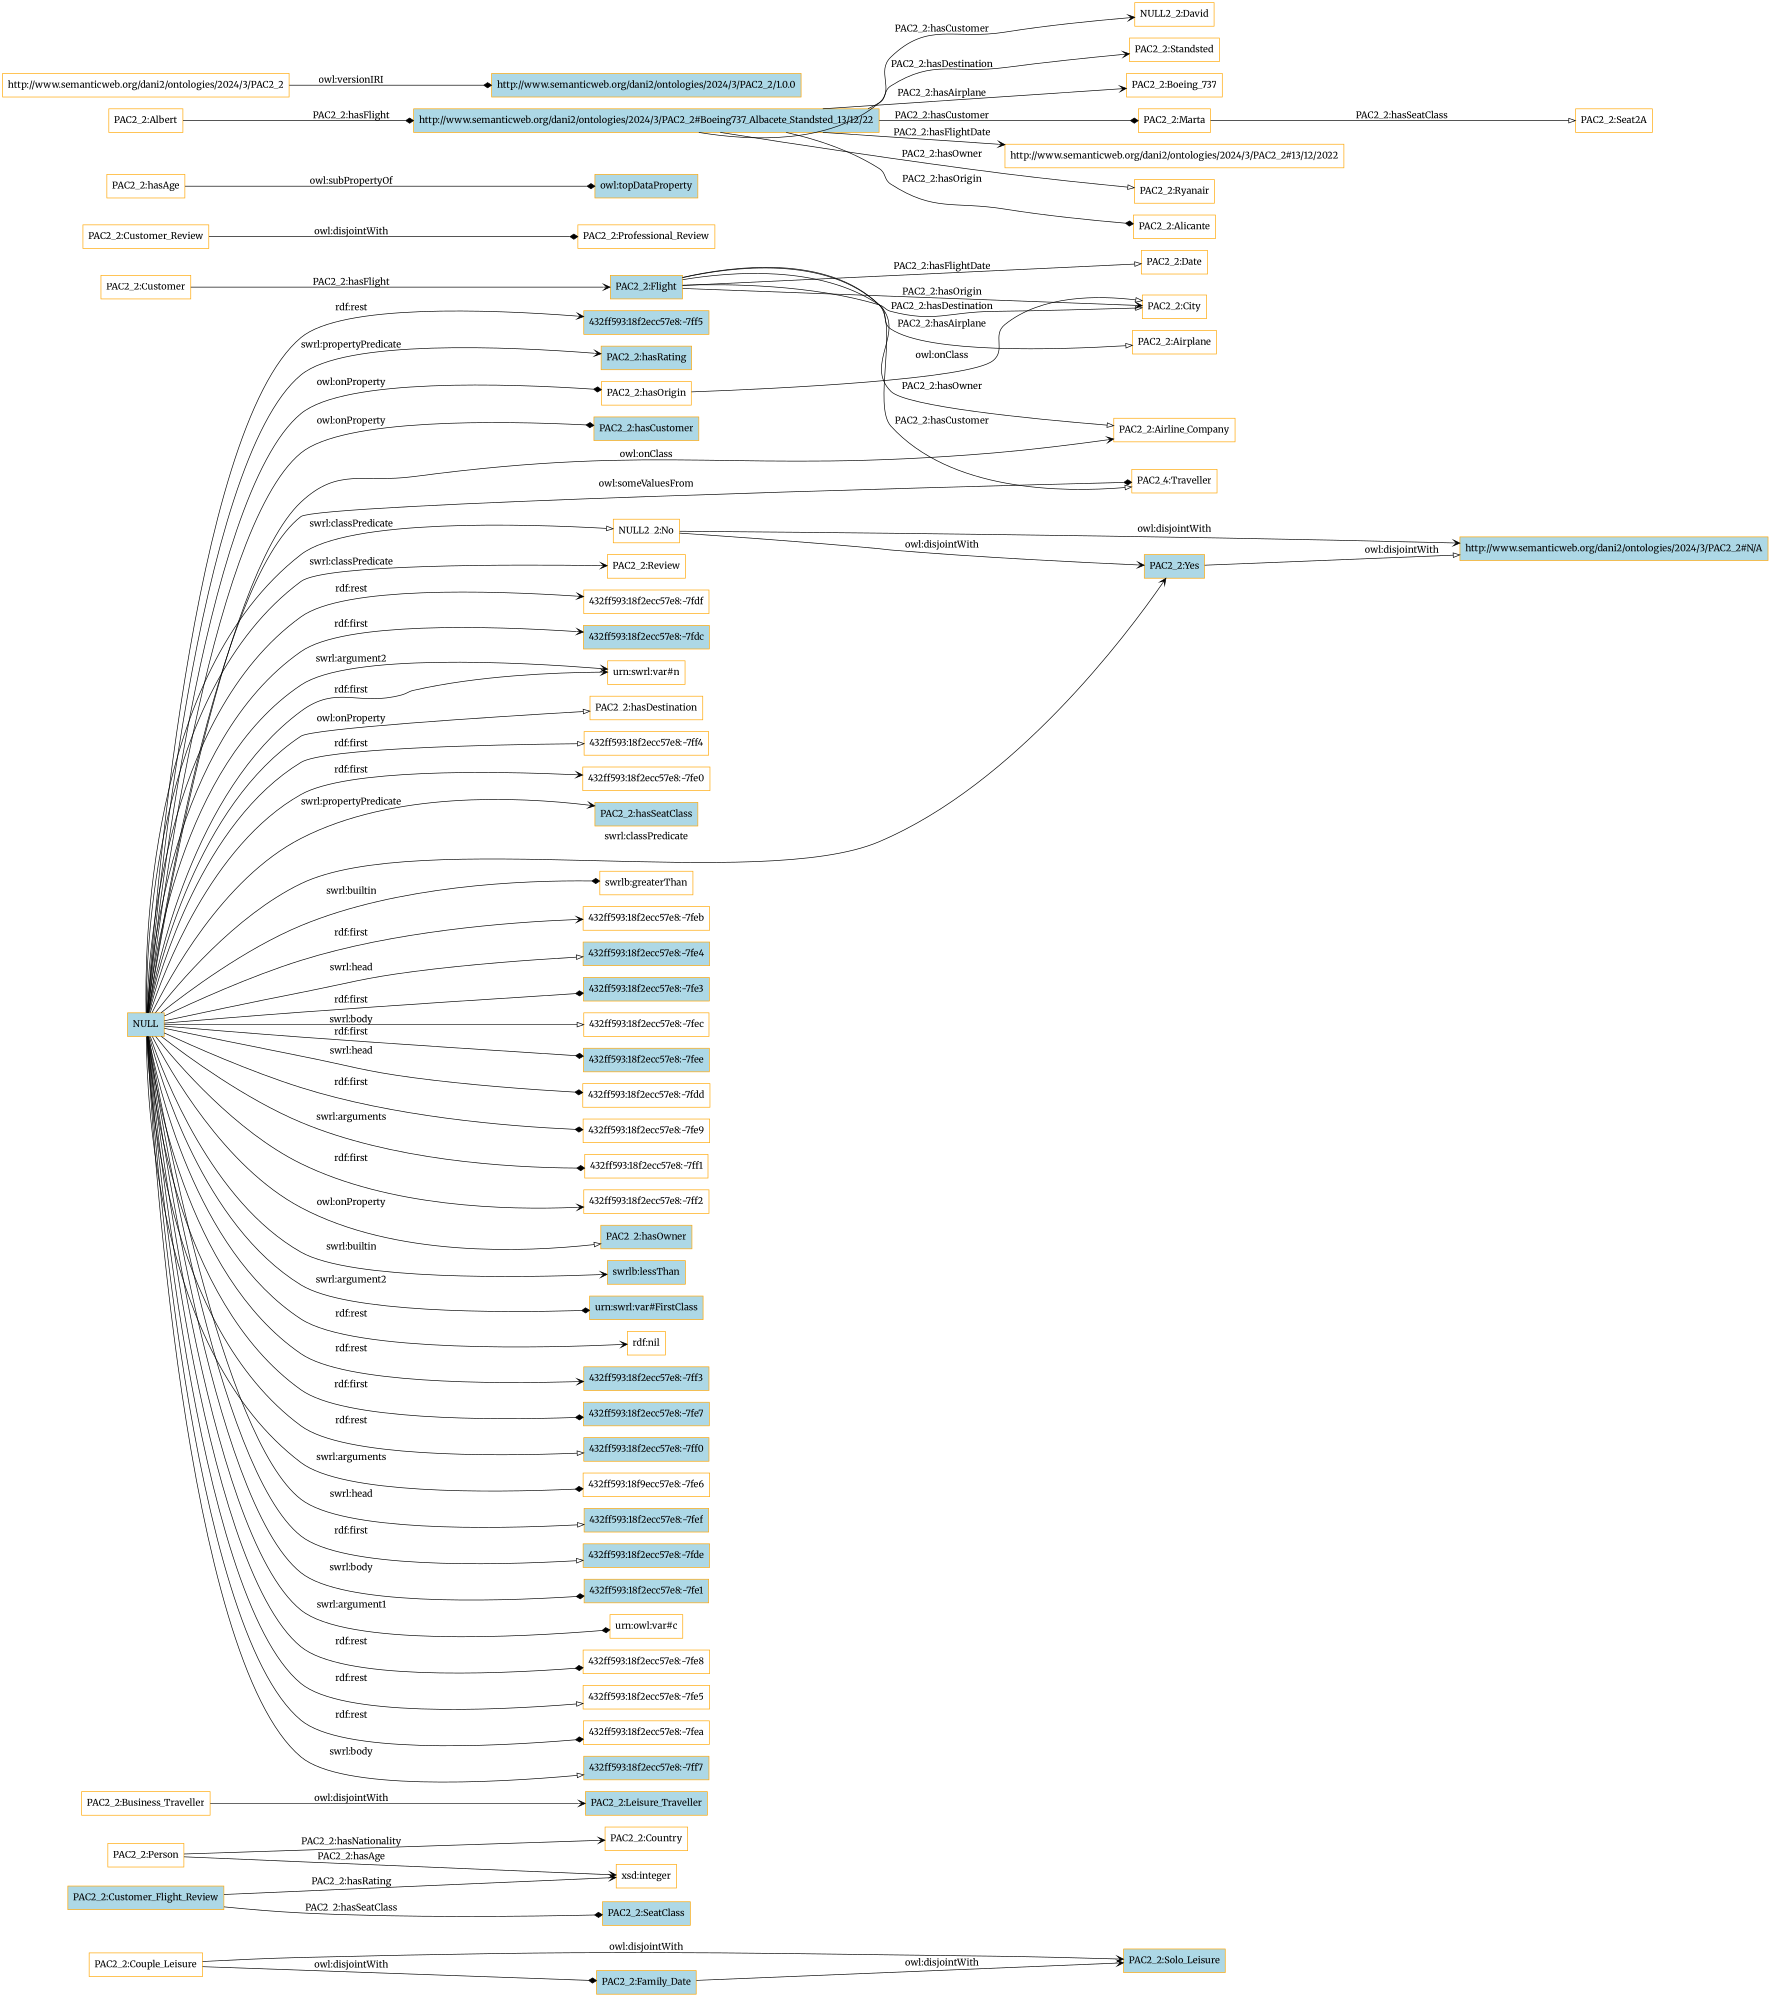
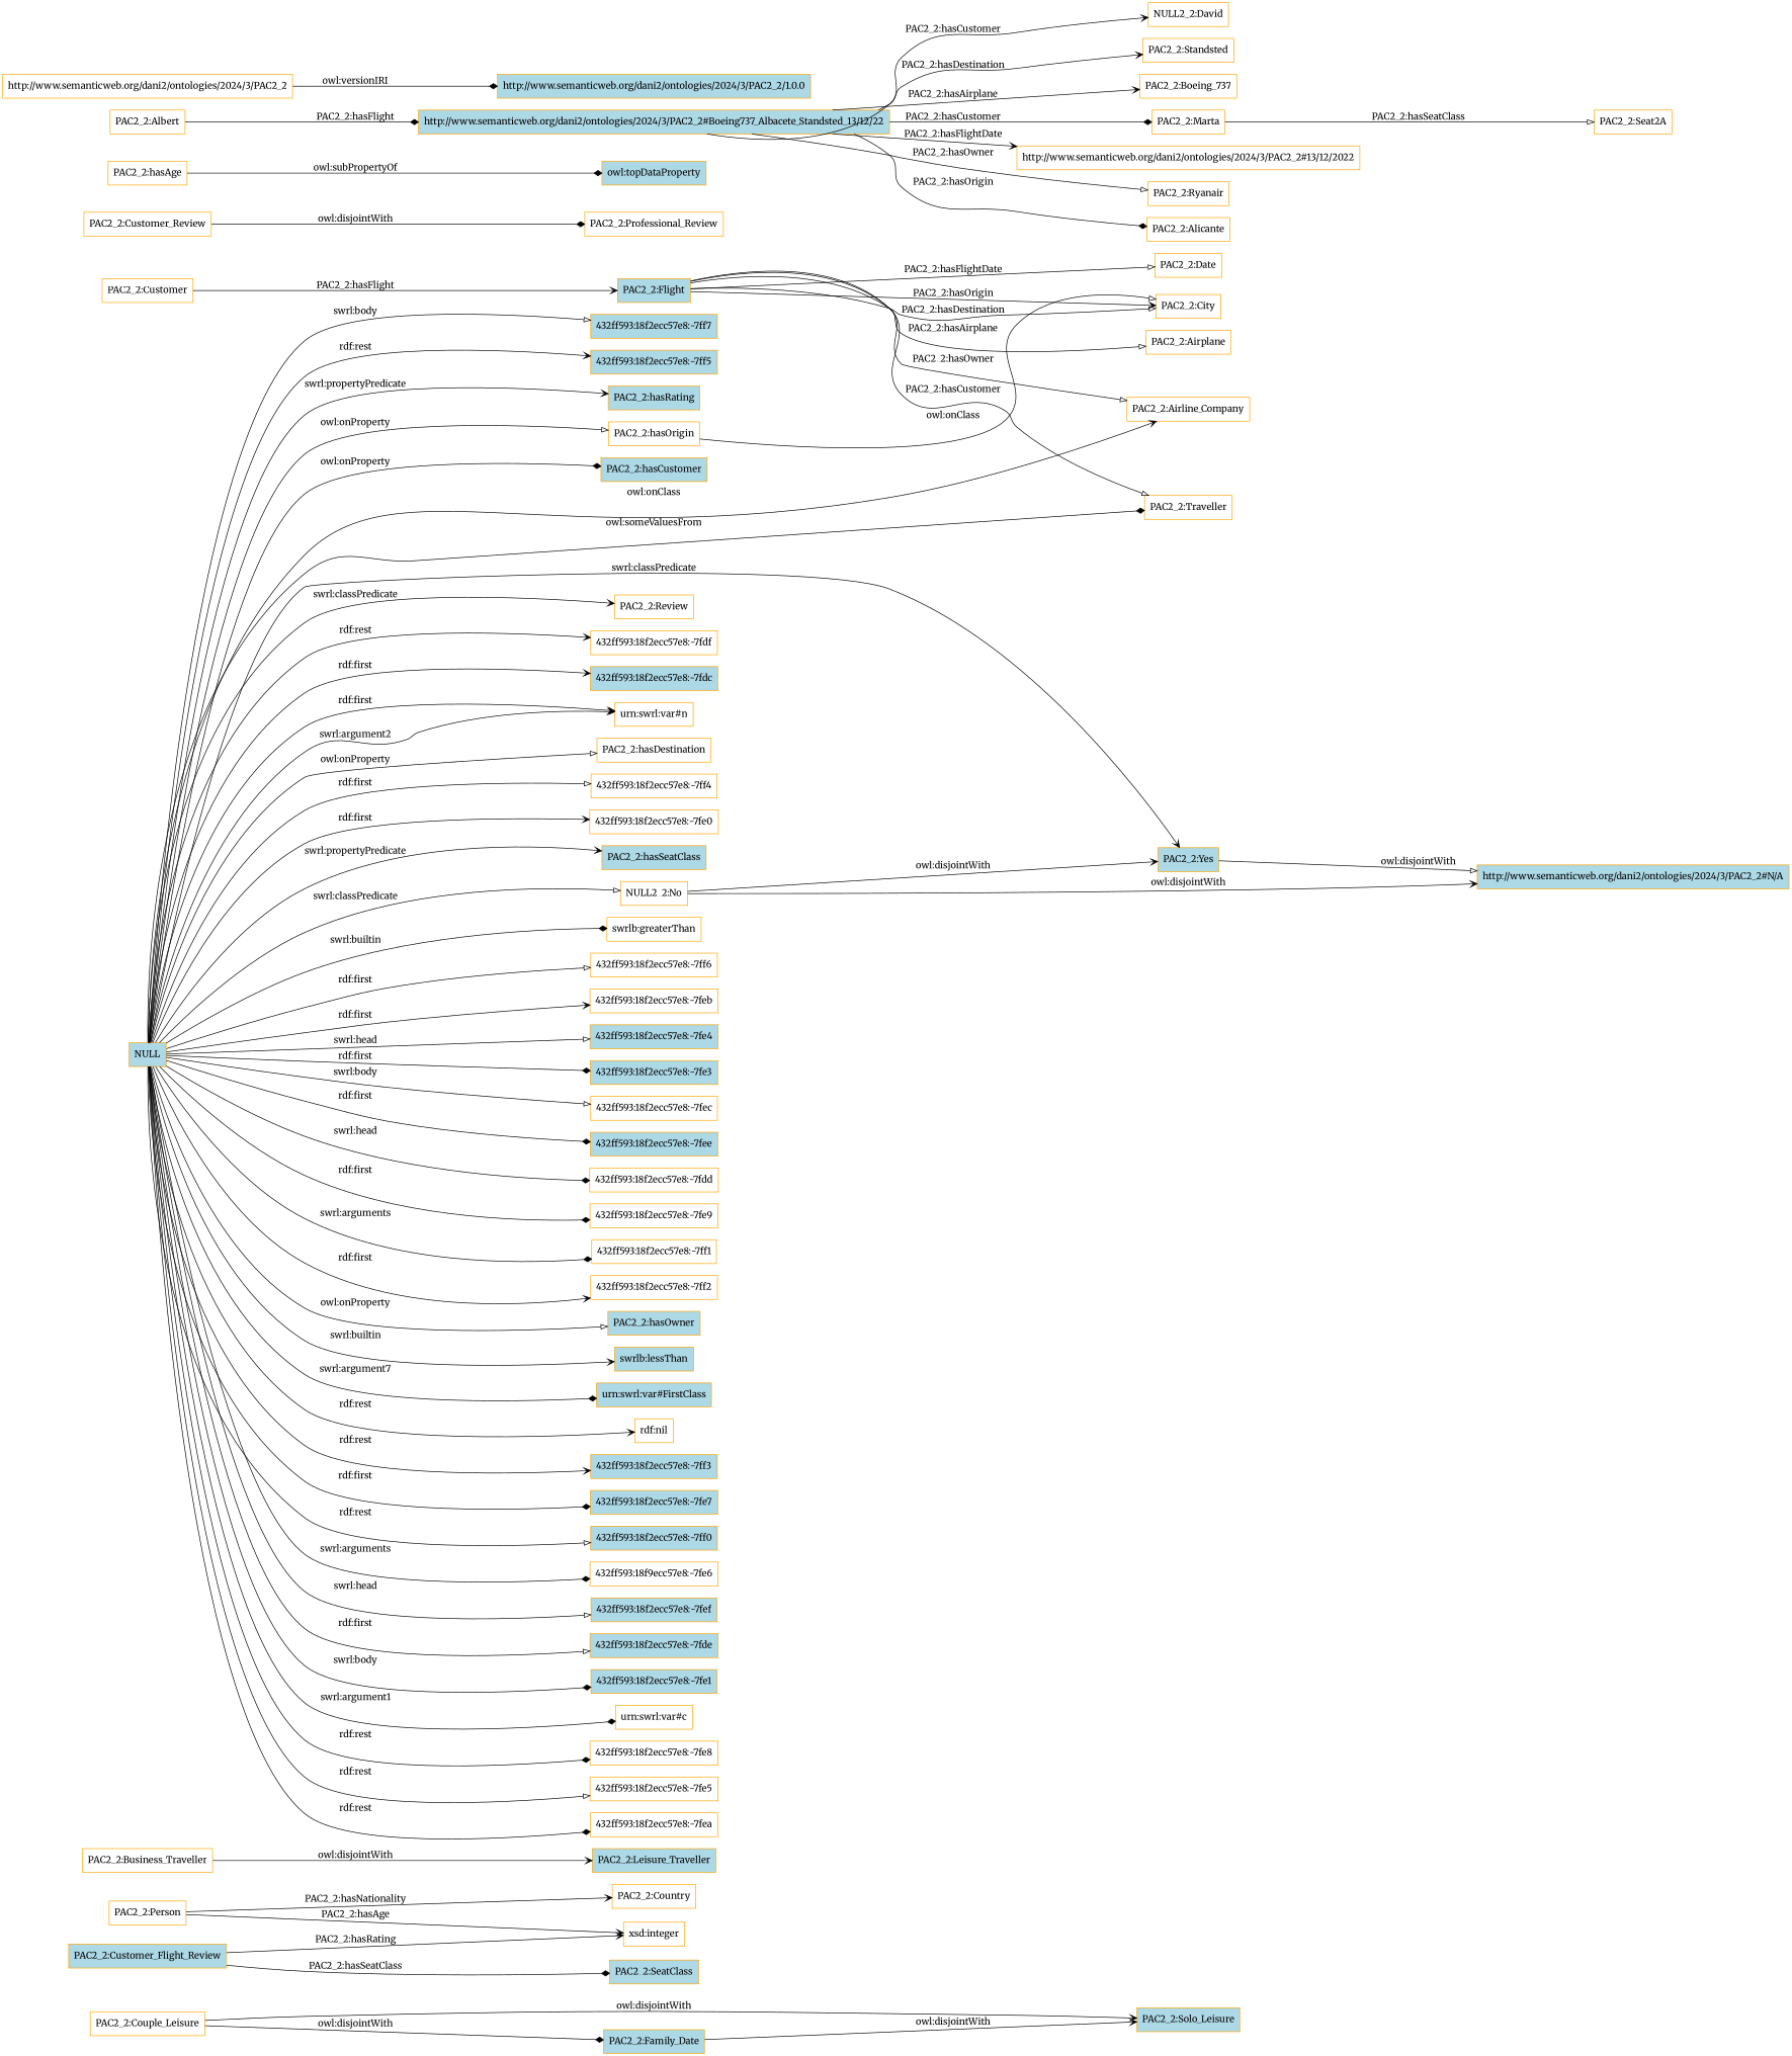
  digraph {
    fontname=Merriweather
    rankdir=LR
    node [color=orange fillcolor=white fontname=Merriweather shape=rectangle style=filled]
    edge [arrowhead=vee fontname=Merriweather]
    "PAC2_2:Solo_Leisure" [fillcolor=lightblue]
    "PAC2_2:Couple_Leisure"
    n3 [fillcolor=lightblue label="PAC2_2:Family_Date"]
    "PAC2_2:Person"
    "PAC2_2:Country"
    "xsd:integer"
    "PAC2_2:Leisure_Traveller" [fillcolor=lightblue]
    "PAC2_2:Business_Traveller"
    "PAC2_2:Flight" [fillcolor=lightblue]
    "PAC2_2:Date"
    "PAC2_2:Airline_Company"
    "PAC2_2:Airplane"
-   "PAC2_2:Traveller" [label="PAC2_4:Traveller"]
+   "PAC2_2:Traveller"
    "PAC2_2:City"
    "PAC2_2:Customer_Review"
    "PAC2_2:Professional_Review"
    "PAC2_2:Yes" [fillcolor=lightblue]
    "http://www.semanticweb.org/dani2/ontologies/2024/3/PAC2_2#N/A" [fillcolor=lightblue]
    "PAC2_2:Customer"
    "PAC2_2:Customer_Flight_Review" [fillcolor=lightblue]
    "PAC2_2:SeatClass" [fillcolor=lightblue]
    n22 [label="NULL2_2:No"]
    NULL [fillcolor=lightblue]
    "PAC2_2:Review"
    "432ff593:18f2ecc57e8:-7fdf"
    "432ff593:18f2ecc57e8:-7fdc" [fillcolor=lightblue]
    "urn:swrl:var#n"
    "PAC2_2:hasDestination"
    "432ff593:18f2ecc57e8:-7ff4"
    "432ff593:18f2ecc57e8:-7fe0"
    "PAC2_2:hasSeatClass" [fillcolor=lightblue]
    "PAC2_2:hasOrigin"
    "swrlb:greaterThan"
+   "432ff593:18f2ecc57e8:-7ff6"
    "432ff593:18f2ecc57e8:-7feb"
    "432ff593:18f2ecc57e8:-7fe4" [fillcolor=lightblue]
    "432ff593:18f2ecc57e8:-7fe3" [fillcolor=lightblue]
    "432ff593:18f2ecc57e8:-7fec"
    "432ff593:18f2ecc57e8:-7fee" [fillcolor=lightblue]
    "432ff593:18f2ecc57e8:-7fdd"
    "432ff593:18f2ecc57e8:-7fe9"
    "432ff593:18f2ecc57e8:-7ff1"
    "432ff593:18f2ecc57e8:-7ff2"
    "PAC2_2:hasOwner" [fillcolor=lightblue]
    "swrlb:lessThan" [fillcolor=lightblue]
    "urn:swrl:var#FirstClass" [fillcolor=lightblue]
    "rdf:nil"
    "432ff593:18f2ecc57e8:-7ff3" [fillcolor=lightblue]
    "432ff593:18f2ecc57e8:-7fe7" [fillcolor=lightblue]
    "432ff593:18f2ecc57e8:-7ff0" [fillcolor=lightblue]
    n51 [label="432ff593:18f9ecc57e8:-7fe6"]
    "432ff593:18f2ecc57e8:-7fef" [fillcolor=lightblue]
    "432ff593:18f2ecc57e8:-7fde" [fillcolor=lightblue]
    "432ff593:18f2ecc57e8:-7fe1" [fillcolor=lightblue]
-   "urn:swrl:var#c" [label="urn:owl:var#c"]
+   "urn:swrl:var#c"
    "432ff593:18f2ecc57e8:-7fe8"
    "432ff593:18f2ecc57e8:-7fe5"
    "432ff593:18f2ecc57e8:-7fea"
    "432ff593:18f2ecc57e8:-7ff7" [fillcolor=lightblue]
    "432ff593:18f2ecc57e8:-7ff5" [fillcolor=lightblue]
    "PAC2_2:hasRating" [fillcolor=lightblue]
    "PAC2_2:hasCustomer" [fillcolor=lightblue]
    "owl:topDataProperty" [fillcolor=lightblue]
    "PAC2_2:hasAge"
    "http://www.semanticweb.org/dani2/ontologies/2024/3/PAC2_2#Boeing737_Albacete_Standsted_13/12/22" [fillcolor=lightblue]
    n66 [label="NULL2_2:David"]
    "PAC2_2:Standsted"
    "PAC2_2:Boeing_737"
    "PAC2_2:Marta"
    "http://www.semanticweb.org/dani2/ontologies/2024/3/PAC2_2#13/12/2022"
    "PAC2_2:Ryanair"
    "PAC2_2:Alicante"
    "PAC2_2:Seat2A"
    "PAC2_2:Albert"
    "http://www.semanticweb.org/dani2/ontologies/2024/3/PAC2_2/1.0.0" [fillcolor=lightblue]
    "http://www.semanticweb.org/dani2/ontologies/2024/3/PAC2_2"
    "PAC2_2:Couple_Leisure" -> "PAC2_2:Solo_Leisure" [label="owl:disjointWith"]
    "PAC2_2:Couple_Leisure" -> n3 [arrowhead=diamond label="owl:disjointWith"]
    n3 -> "PAC2_2:Solo_Leisure" [label="owl:disjointWith"]
    "PAC2_2:Person" -> "PAC2_2:Country" [label="PAC2_2:hasNationality"]
    "PAC2_2:Person" -> "xsd:integer" [label="PAC2_2:hasAge"]
    "PAC2_2:Business_Traveller" -> "PAC2_2:Leisure_Traveller" [label="owl:disjointWith"]
    "PAC2_2:Flight" -> "PAC2_2:Date" [arrowhead=onormal label="PAC2_2:hasFlightDate"]
    "PAC2_2:Flight" -> "PAC2_2:Airline_Company" [arrowhead=onormal label="PAC2_2:hasOwner"]
    "PAC2_2:Flight" -> "PAC2_2:Airplane" [arrowhead=onormal label="PAC2_2:hasAirplane"]
    "PAC2_2:Flight" -> "PAC2_2:Traveller" [arrowhead=onormal label="PAC2_2:hasCustomer"]
    "PAC2_2:Flight" -> "PAC2_2:City" [arrowhead=onormal label="PAC2_2:hasDestination"]
    "PAC2_2:Flight" -> "PAC2_2:City" [label="PAC2_2:hasOrigin"]
    "PAC2_2:Customer_Review" -> "PAC2_2:Professional_Review" [arrowhead=diamond label="owl:disjointWith"]
    "PAC2_2:Yes" -> "http://www.semanticweb.org/dani2/ontologies/2024/3/PAC2_2#N/A" [arrowhead=onormal label="owl:disjointWith"]
    "PAC2_2:Customer" -> "PAC2_2:Flight" [label="PAC2_2:hasFlight"]
    "PAC2_2:Customer_Flight_Review" -> "xsd:integer" [label="PAC2_2:hasRating"]
    "PAC2_2:Customer_Flight_Review" -> "PAC2_2:SeatClass" [arrowhead=diamond label="PAC2_2:hasSeatClass"]
    n22 -> "PAC2_2:Yes" [label="owl:disjointWith"]
    n22 -> "http://www.semanticweb.org/dani2/ontologies/2024/3/PAC2_2#N/A" [label="owl:disjointWith"]
    NULL -> "PAC2_2:Airline_Company" [label="owl:onClass"]
    NULL -> "PAC2_2:Traveller" [arrowhead=diamond label="owl:someValuesFrom"]
    NULL -> "PAC2_2:Yes" [label="swrl:classPredicate"]
    NULL -> n22 [arrowhead=onormal label="swrl:classPredicate"]
    NULL -> "PAC2_2:Review" [label="swrl:classPredicate"]
    NULL -> "432ff593:18f2ecc57e8:-7fdf" [label="rdf:rest"]
    NULL -> "432ff593:18f2ecc57e8:-7fdc" [label="rdf:first"]
    NULL -> "urn:swrl:var#n" [label="rdf:first"]
    NULL -> "urn:swrl:var#n" [label="swrl:argument2"]
    NULL -> "PAC2_2:hasDestination" [arrowhead=onormal label="owl:onProperty"]
    NULL -> "432ff593:18f2ecc57e8:-7ff4" [arrowhead=onormal label="rdf:first"]
    NULL -> "432ff593:18f2ecc57e8:-7fe0" [label="rdf:first"]
    NULL -> "PAC2_2:hasSeatClass" [label="swrl:propertyPredicate"]
-   NULL -> "PAC2_2:hasOrigin" [arrowhead=diamond label="owl:onProperty"]
+   NULL -> "PAC2_2:hasOrigin" [arrowhead=onormal label="owl:onProperty"]
    NULL -> "swrlb:greaterThan" [arrowhead=diamond label="swrl:builtin"]
+   NULL -> "432ff593:18f2ecc57e8:-7ff6" [arrowhead=onormal label="rdf:first"]
    NULL -> "432ff593:18f2ecc57e8:-7feb" [label="rdf:first"]
    NULL -> "432ff593:18f2ecc57e8:-7fe4" [arrowhead=onormal label="swrl:head"]
    NULL -> "432ff593:18f2ecc57e8:-7fe3" [arrowhead=diamond label="rdf:first"]
    NULL -> "432ff593:18f2ecc57e8:-7fec" [arrowhead=onormal label="swrl:body"]
    NULL -> "432ff593:18f2ecc57e8:-7fee" [arrowhead=diamond label="rdf:first"]
    NULL -> "432ff593:18f2ecc57e8:-7fdd" [arrowhead=diamond label="swrl:head"]
    NULL -> "432ff593:18f2ecc57e8:-7fe9" [arrowhead=diamond label="rdf:first"]
    NULL -> "432ff593:18f2ecc57e8:-7ff1" [arrowhead=diamond label="swrl:arguments"]
    NULL -> "432ff593:18f2ecc57e8:-7ff2" [label="rdf:first"]
    NULL -> "PAC2_2:hasOwner" [arrowhead=onormal label="owl:onProperty"]
    NULL -> "swrlb:lessThan" [label="swrl:builtin"]
-   NULL -> "urn:swrl:var#FirstClass" [arrowhead=diamond label="swrl:argument2"]
+   NULL -> "urn:swrl:var#FirstClass" [arrowhead=diamond label="swrl:argument7"]
    NULL -> "rdf:nil" [label="rdf:rest"]
    NULL -> "432ff593:18f2ecc57e8:-7ff3" [label="rdf:rest"]
    NULL -> "432ff593:18f2ecc57e8:-7fe7" [arrowhead=diamond label="rdf:first"]
    NULL -> "432ff593:18f2ecc57e8:-7ff0" [arrowhead=onormal label="rdf:rest"]
    NULL -> n51 [arrowhead=diamond label="swrl:arguments"]
    NULL -> "432ff593:18f2ecc57e8:-7fef" [arrowhead=onormal label="swrl:head"]
    NULL -> "432ff593:18f2ecc57e8:-7fde" [arrowhead=onormal label="rdf:first"]
    NULL -> "432ff593:18f2ecc57e8:-7fe1" [arrowhead=diamond label="swrl:body"]
    NULL -> "urn:swrl:var#c" [arrowhead=diamond label="swrl:argument1"]
    NULL -> "432ff593:18f2ecc57e8:-7fe8" [arrowhead=diamond label="rdf:rest"]
    NULL -> "432ff593:18f2ecc57e8:-7fe5" [arrowhead=onormal label="rdf:rest"]
    NULL -> "432ff593:18f2ecc57e8:-7fea" [arrowhead=diamond label="rdf:rest"]
    NULL -> "432ff593:18f2ecc57e8:-7ff7" [arrowhead=onormal label="swrl:body"]
    NULL -> "432ff593:18f2ecc57e8:-7ff5" [label="rdf:rest"]
    NULL -> "PAC2_2:hasRating" [label="swrl:propertyPredicate"]
    NULL -> "PAC2_2:hasCustomer" [arrowhead=diamond label="owl:onProperty"]
    "PAC2_2:hasOrigin" -> "PAC2_2:City" [arrowhead=onormal label="owl:onClass"]
    "PAC2_2:hasAge" -> "owl:topDataProperty" [arrowhead=diamond label="owl:subPropertyOf"]
    "http://www.semanticweb.org/dani2/ontologies/2024/3/PAC2_2#Boeing737_Albacete_Standsted_13/12/22" -> n66 [label="PAC2_2:hasCustomer"]
    "http://www.semanticweb.org/dani2/ontologies/2024/3/PAC2_2#Boeing737_Albacete_Standsted_13/12/22" -> "PAC2_2:Standsted" [label="PAC2_2:hasDestination"]
    "http://www.semanticweb.org/dani2/ontologies/2024/3/PAC2_2#Boeing737_Albacete_Standsted_13/12/22" -> "PAC2_2:Boeing_737" [label="PAC2_2:hasAirplane"]
    "http://www.semanticweb.org/dani2/ontologies/2024/3/PAC2_2#Boeing737_Albacete_Standsted_13/12/22" -> "PAC2_2:Marta" [arrowhead=diamond label="PAC2_2:hasCustomer"]
    "http://www.semanticweb.org/dani2/ontologies/2024/3/PAC2_2#Boeing737_Albacete_Standsted_13/12/22" -> "http://www.semanticweb.org/dani2/ontologies/2024/3/PAC2_2#13/12/2022" [label="PAC2_2:hasFlightDate"]
    "http://www.semanticweb.org/dani2/ontologies/2024/3/PAC2_2#Boeing737_Albacete_Standsted_13/12/22" -> "PAC2_2:Ryanair" [arrowhead=onormal label="PAC2_2:hasOwner"]
    "http://www.semanticweb.org/dani2/ontologies/2024/3/PAC2_2#Boeing737_Albacete_Standsted_13/12/22" -> "PAC2_2:Alicante" [arrowhead=diamond label="PAC2_2:hasOrigin"]
    "PAC2_2:Marta" -> "PAC2_2:Seat2A" [arrowhead=onormal label="PAC2_2:hasSeatClass"]
    "PAC2_2:Albert" -> "http://www.semanticweb.org/dani2/ontologies/2024/3/PAC2_2#Boeing737_Albacete_Standsted_13/12/22" [arrowhead=diamond label="PAC2_2:hasFlight"]
    "http://www.semanticweb.org/dani2/ontologies/2024/3/PAC2_2" -> "http://www.semanticweb.org/dani2/ontologies/2024/3/PAC2_2/1.0.0" [arrowhead=diamond label="owl:versionIRI"]
  }
